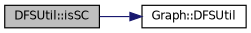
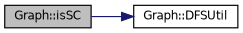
  digraph {
    rankdir=LR
    node [color=black fontname=Helvetica fontsize=10 shape=record style=filled]
-   n1 [fillcolor=grey75 fontcolor=black height=0.2 label="DFSUtil::isSC" width=0.4]
+   n1 [fillcolor=grey75 fontcolor=black height=0.2 label="Graph::isSC" width=0.4]
    n2 [fillcolor=white height=0.2 label="Graph::DFSUtil" width=0.4]
    n1 -> n2 [color=midnightblue fontname=Helvetica fontsize=10 labelfontname=Helvetica labelfontsize=10 style=solid]
  }
